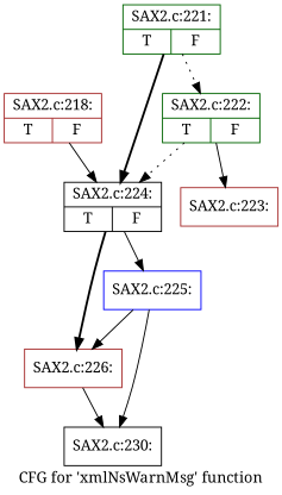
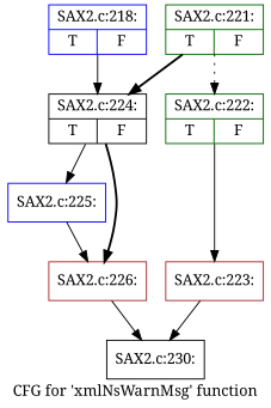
  digraph {
    fontname="Noto Serif"
    label="CFG for 'xmlNsWarnMsg' function"
    node [color=blue fontname="Noto Serif" shape=record]
    edge [fontname="Noto Serif" style=solid]
-   n1 [color=brown label="{SAX2.c:218:|{<s0>T|<s1>F}}"]
+   n1 [label="{SAX2.c:218:|{<s0>T|<s1>F}}"]
    n2 [color=black label="{SAX2.c:224:|{<s0>T|<s1>F}}"]
    n3 [color=darkgreen label="{SAX2.c:221:|{<s0>T|<s1>F}}"]
    n4 [color=darkgreen label="{SAX2.c:222:|{<s0>T|<s1>F}}"]
    n5 [label="{SAX2.c:225:}"]
    n6 [color=brown label="{SAX2.c:226:}"]
    n7 [color=brown label="{SAX2.c:223:}"]
    n8 [color=black label="{SAX2.c:230:}"]
    n1 -> n2
    n2 -> n5
    n2 -> n6 [style=bold]
    n3 -> n2 [style=bold]
    n3 -> n4 [style=dotted]
-   n4 -> n2 [style=dotted]
    n4 -> n7
    n5 -> n6
    n6 -> n8
-   n5 -> n8
+   n7 -> n8
  }
